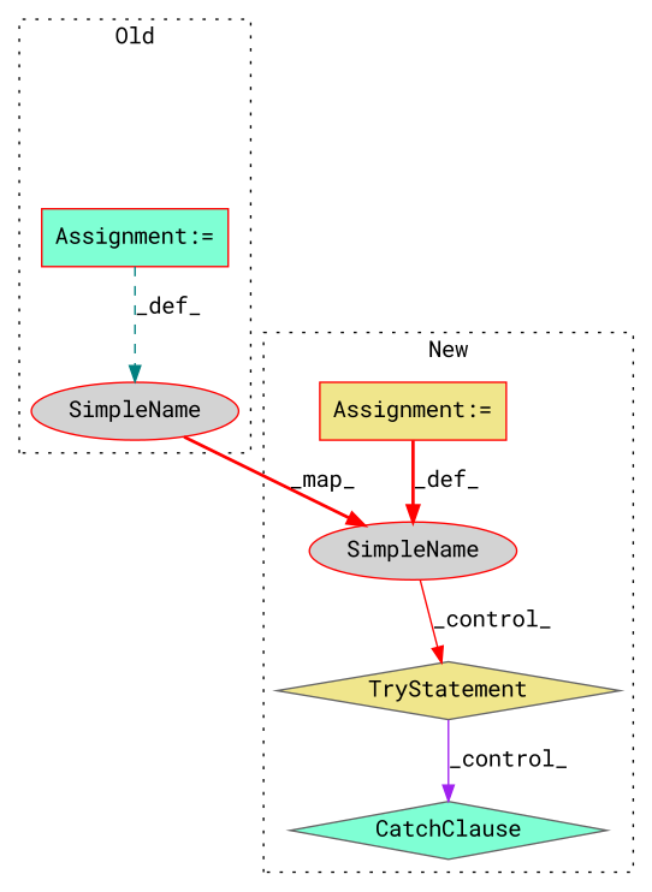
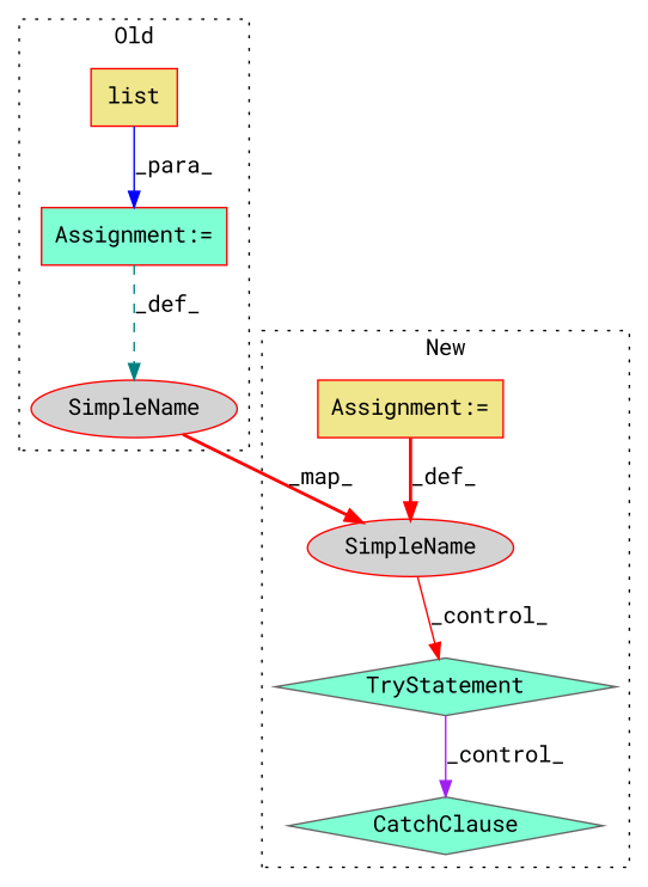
  digraph {
    fontname="Roboto Mono"
    node [a=7 color=red fillcolor=aquamarine fontname="Roboto Mono" l=4 shape=box style=filled]
    edge [color=red fontname="Roboto Mono" style=solid]
+   n1 [a=32 fillcolor=khaki l="5,1" label=list s="2697,2734"]
    n2 [l=2 label="Assignment:=" s=2695]
    n3 [a=42 fillcolor=lightgrey label=SimpleName s=3459 shape=ellipse]
    n4 [a=12 color=gray40 l="13,2" label=CatchClause s="3488,3523" shape=diamond]
-   n5 [a=54 color=gray40 fillcolor=khaki label=TryStatement s=3435 shape=diamond]
+   n5 [a=54 color=gray40 label=TryStatement s=3435 shape=diamond]
    n6 [fillcolor=khaki l=1 label="Assignment:=" s=2658]
    n7 [a=42 fillcolor=lightgrey label=SimpleName s=3406 shape=ellipse]
    subgraph cluster_1 {
      label=Old
      style=dotted
+     n1
      n2
      n3
    }
    subgraph cluster_2 {
      label=New
      style=dotted
      n4
      n5
      n6
      n7
    }
+   n1 -> n2 [color=blue label=_para_]
    n2 -> n3 [color=teal label=_def_ style=dashed]
    n3 -> n7 [label=_map_ style=bold]
    n5 -> n4 [color=purple label=_control_]
    n6 -> n7 [label=_def_ style=bold]
    n7 -> n5 [label=_control_]
  }
